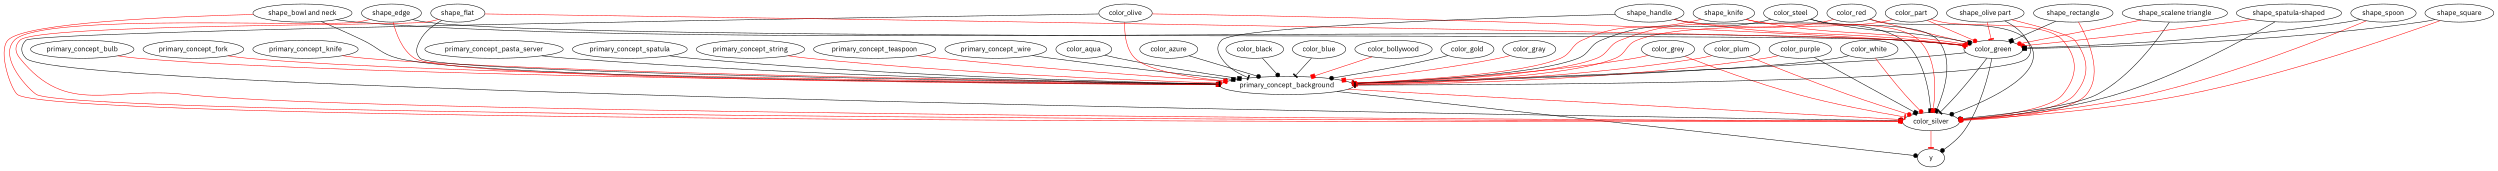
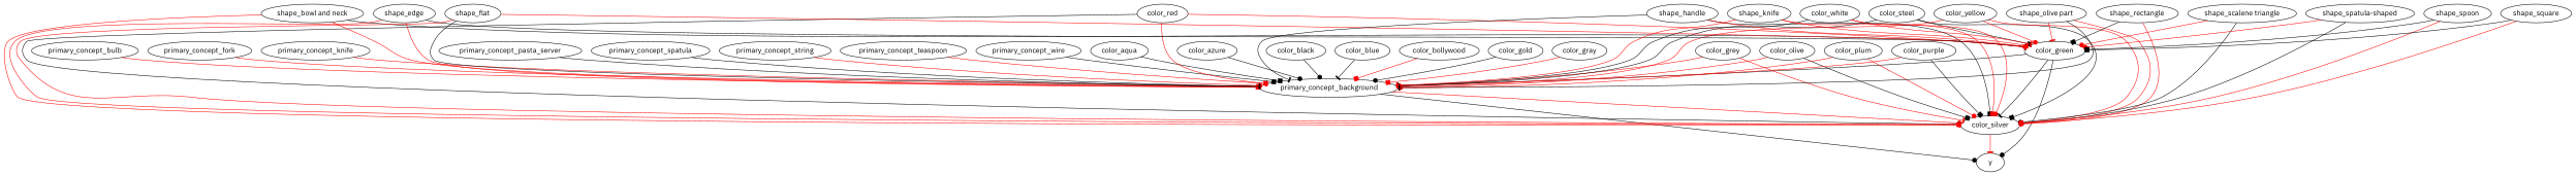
  strict digraph {
    fontname="IBM Plex Sans"
    node [fontname="IBM Plex Sans"]
    edge [arrowhead=box color=red fontname="IBM Plex Sans"]
    primary_concept_background
    y
    color_silver
    color_green
    primary_concept_bulb
    primary_concept_fork
    primary_concept_knife
    primary_concept_pasta_server
    primary_concept_spatula
    primary_concept_string
    primary_concept_teaspoon
    primary_concept_wire
    color_aqua
    color_azure
    color_black
    color_blue
    color_bollywood
    color_gold
    color_gray
    color_grey
    color_olive
    color_plum
    color_purple
    color_red
    color_steel
    color_white
-   color_yellow [label=color_part]
+   color_yellow
    "shape_bowl and neck"
    shape_edge
    shape_flat
    shape_handle
    shape_knife
    n33 [label="shape_olive part"]
    shape_rectangle
    "shape_scalene triangle"
    "shape_spatula-shaped"
    shape_spoon
    shape_square
    primary_concept_background -> y [arrowhead=dot color=black]
    primary_concept_background -> color_silver [arrowhead=dot]
    color_silver -> y [arrowhead=tee]
    color_green -> primary_concept_background [arrowhead=dot color=black]
    color_green -> y [arrowhead=dot color=black]
    color_green -> color_silver [arrowhead=tee color=black]
    primary_concept_bulb -> primary_concept_background [arrowhead=dot]
    primary_concept_fork -> primary_concept_background
    primary_concept_knife -> primary_concept_background [arrowhead=tee]
    primary_concept_pasta_server -> primary_concept_background [arrowhead=dot color=black]
    primary_concept_spatula -> primary_concept_background [color=black]
    primary_concept_string -> primary_concept_background [arrowhead=dot]
    primary_concept_teaspoon -> primary_concept_background [arrowhead=tee]
    primary_concept_wire -> primary_concept_background [color=black]
    color_aqua -> primary_concept_background [color=black]
    color_azure -> primary_concept_background [arrowhead=dot color=black]
    color_black -> primary_concept_background [arrowhead=dot color=black]
    color_blue -> primary_concept_background [arrowhead=tee color=black]
    color_bollywood -> primary_concept_background
    color_gold -> primary_concept_background [arrowhead=dot color=black]
    color_gray -> primary_concept_background
    color_grey -> primary_concept_background
    color_grey -> color_silver [arrowhead=tee]
    color_olive -> primary_concept_background
    color_olive -> color_silver [color=black]
    color_plum -> primary_concept_background [arrowhead=tee]
    color_plum -> color_silver [arrowhead=dot]
    color_purple -> primary_concept_background [arrowhead=tee]
    color_purple -> color_silver [color=black]
    color_red -> primary_concept_background
    color_red -> color_silver [arrowhead=dot color=black]
    color_red -> color_green [arrowhead=tee]
    color_steel -> primary_concept_background [arrowhead=tee color=black]
    color_steel -> color_silver [color=black]
    color_steel -> color_green [color=black]
    color_white -> primary_concept_background [arrowhead=tee color=black]
    color_white -> color_silver [arrowhead=dot]
-   color_olive -> color_green [arrowhead=tee]
+   color_white -> color_green [arrowhead=tee]
    color_yellow -> primary_concept_background
    color_yellow -> color_silver [arrowhead=dot]
    color_yellow -> color_green [arrowhead=dot]
-   "shape_bowl and neck" -> primary_concept_background [color=black]
+   "shape_bowl and neck" -> primary_concept_background
    "shape_bowl and neck" -> color_silver [arrowhead=tee]
    "shape_bowl and neck" -> color_green [arrowhead=tee color=black]
    shape_edge -> primary_concept_background
    shape_edge -> color_silver
    shape_edge -> color_green [arrowhead=tee color=black]
    shape_flat -> primary_concept_background [arrowhead=tee color=black]
    shape_flat -> color_silver [arrowhead=dot]
    shape_flat -> color_green [arrowhead=dot]
    shape_handle -> primary_concept_background [arrowhead=tee color=black]
    shape_handle -> color_silver [color=black]
    shape_handle -> color_green [arrowhead=tee]
    shape_knife -> primary_concept_background [arrowhead=tee]
    shape_knife -> color_silver
    shape_knife -> color_green [arrowhead=tee]
    n33 -> primary_concept_background [arrowhead=tee color=black]
    n33 -> color_silver [arrowhead=tee]
    n33 -> color_green [arrowhead=tee]
    shape_rectangle -> color_silver [arrowhead=dot]
    shape_rectangle -> color_green [color=black]
    "shape_scalene triangle" -> color_silver [arrowhead=dot color=black]
    "shape_scalene triangle" -> color_green [arrowhead=dot]
    "shape_spatula-shaped" -> color_silver [color=black]
    "shape_spatula-shaped" -> color_green [arrowhead=dot]
    shape_spoon -> color_silver
    shape_spoon -> color_green [color=black]
    shape_square -> color_silver [arrowhead=dot]
    shape_square -> color_green [color=black]
  }
